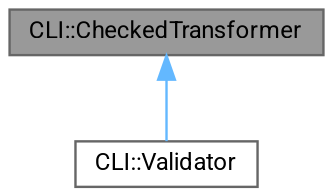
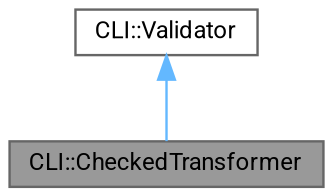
  digraph {
    fontname=Roboto
    node [color=gray40 fontname=Roboto fontsize=10 shape=box style=filled]
    n1 [fillcolor=grey60 fontcolor=black height=0.2 label="CLI::CheckedTransformer" width=0.4]
    n2 [fillcolor=white height=0.2 label="CLI::Validator" width=0.4]
-   n1 -> n2 [color=steelblue1 dir=back fontname=Roboto fontsize=10 labelfontname=Helvetica labelfontsize=10 style=solid]
+   n2 -> n1 [color=steelblue1 dir=back fontname=Roboto fontsize=10 labelfontname=Helvetica labelfontsize=10 style=solid]
  }
